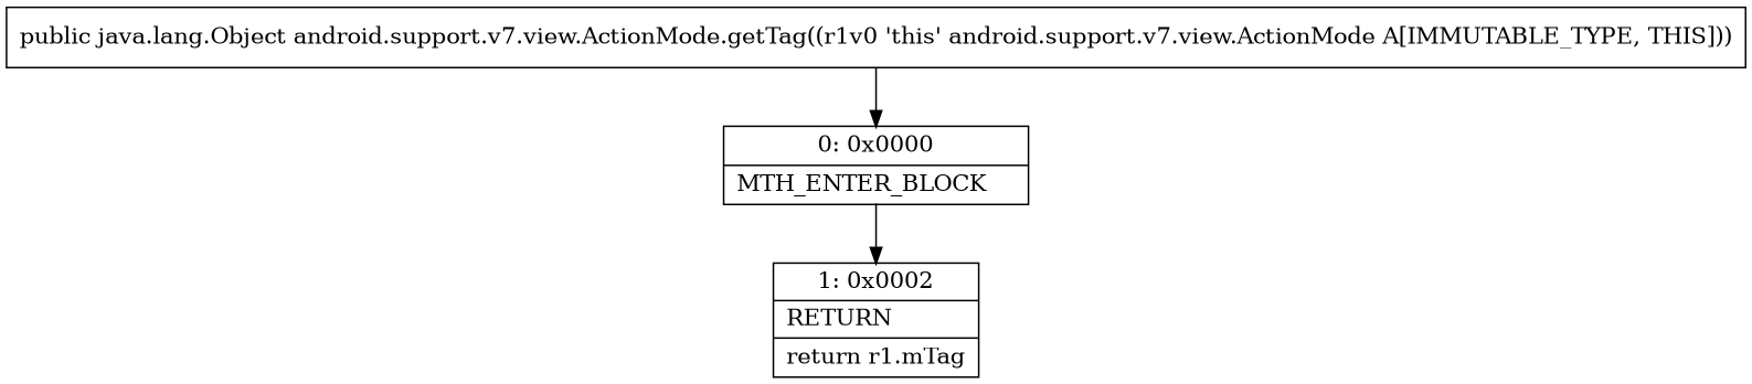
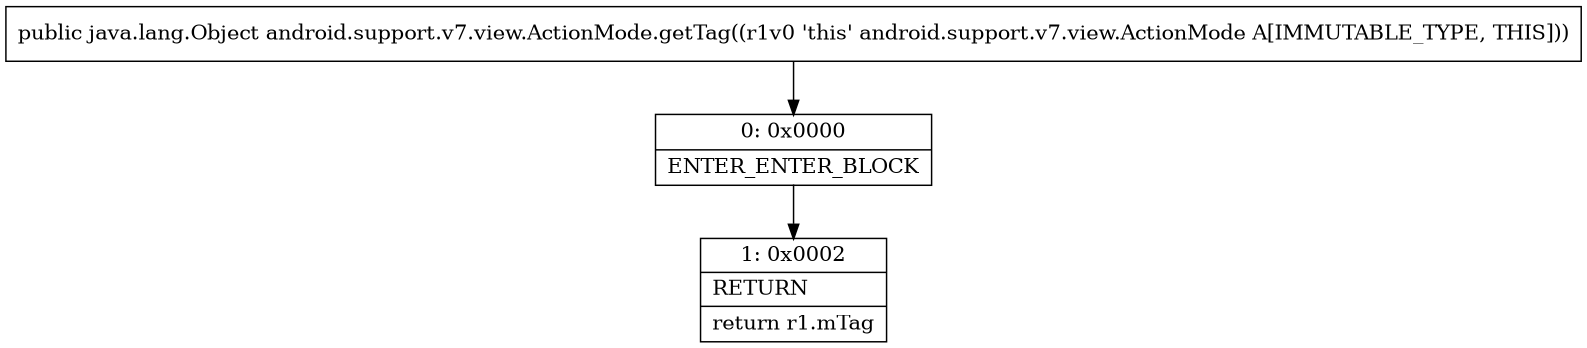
  digraph {
    fontname="DejaVu Serif"
    node [shape=record fontname="DejaVu Serif"]
    edge [fontname="DejaVu Serif"]
-   n1 [label="{0\:\ 0x0000|MTH_ENTER_BLOCK\l}"]
+   n1 [label="{0\:\ 0x0000|ENTER_ENTER_BLOCK\l}"]
    n2 [label="{1\:\ 0x0002|RETURN\l|return r1.mTag\l}"]
    n3 [label="{public java.lang.Object android.support.v7.view.ActionMode.getTag((r1v0 'this' android.support.v7.view.ActionMode A[IMMUTABLE_TYPE, THIS])) }"]
    n1 -> n2
    n3 -> n1
  }
